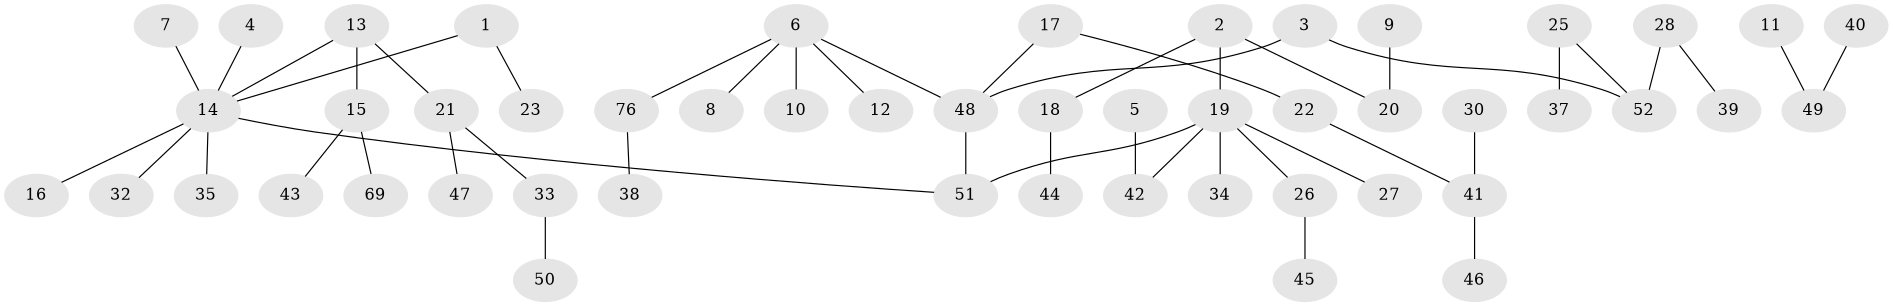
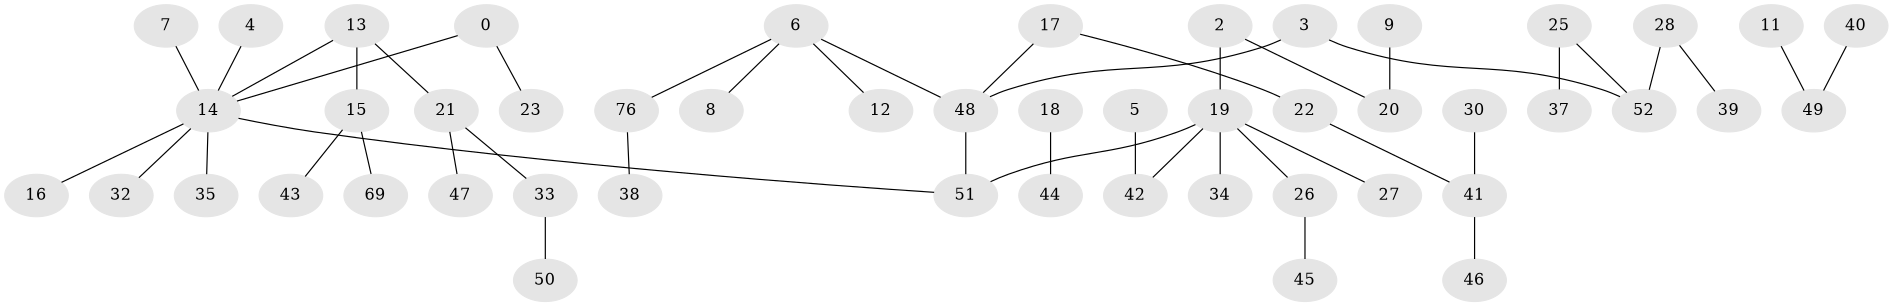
  graph {
    node [color=gray90 style=filled]
    edge [weight=1.0]
-   1
+   1 [label=0]
    14
    23
    16
    32
    35
    51
    2
    18
    19
    20
    44
    26
    27
    34
    42
    3
    48
    52
    4
    5
    6
    8
-   10
    12
    n26 [label=76]
    38
    7
    9
    11
    49
    13
    15
    21
    n35 [label=69]
    43
    33
    47
    17
    22
    41
    46
    45
    50
    25
    37
    28
    39
    30
    40
    1 -- 14
    1 -- 23
    14 -- 16
    14 -- 32
    14 -- 35
    14 -- 51
-   2 -- 18
    2 -- 19
    2 -- 20
    18 -- 44
    19 -- 51
    19 -- 26
    19 -- 27
    19 -- 34
    19 -- 42
    26 -- 45
    3 -- 48
    3 -- 52
    48 -- 51
    4 -- 14
    5 -- 42
    6 -- 48
    6 -- 8
-   6 -- 10
    6 -- 12
    6 -- n26
    n26 -- 38
    7 -- 14
    9 -- 20
    11 -- 49
    13 -- 14
    13 -- 15
    13 -- 21
    15 -- n35
    15 -- 43
    21 -- 33
    21 -- 47
    33 -- 50
    17 -- 48
    17 -- 22
    22 -- 41
    41 -- 46
    25 -- 52
    25 -- 37
    28 -- 52
    28 -- 39
    30 -- 41
    40 -- 49
  }
